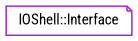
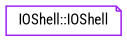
  digraph {
    rankdir=LR
    fontname="Roboto Condensed"
-   n1 [color=purple fillcolor=white fontname="Roboto Condensed" fontsize=10 height=0.2 label="IOShell::Interface" shape=note style=filled width=0.4]
+   n1 [color=purple fillcolor=white fontname="Roboto Condensed" fontsize=10 height=0.2 label="IOShell::IOShell" shape=note style=filled width=0.4]
  }
